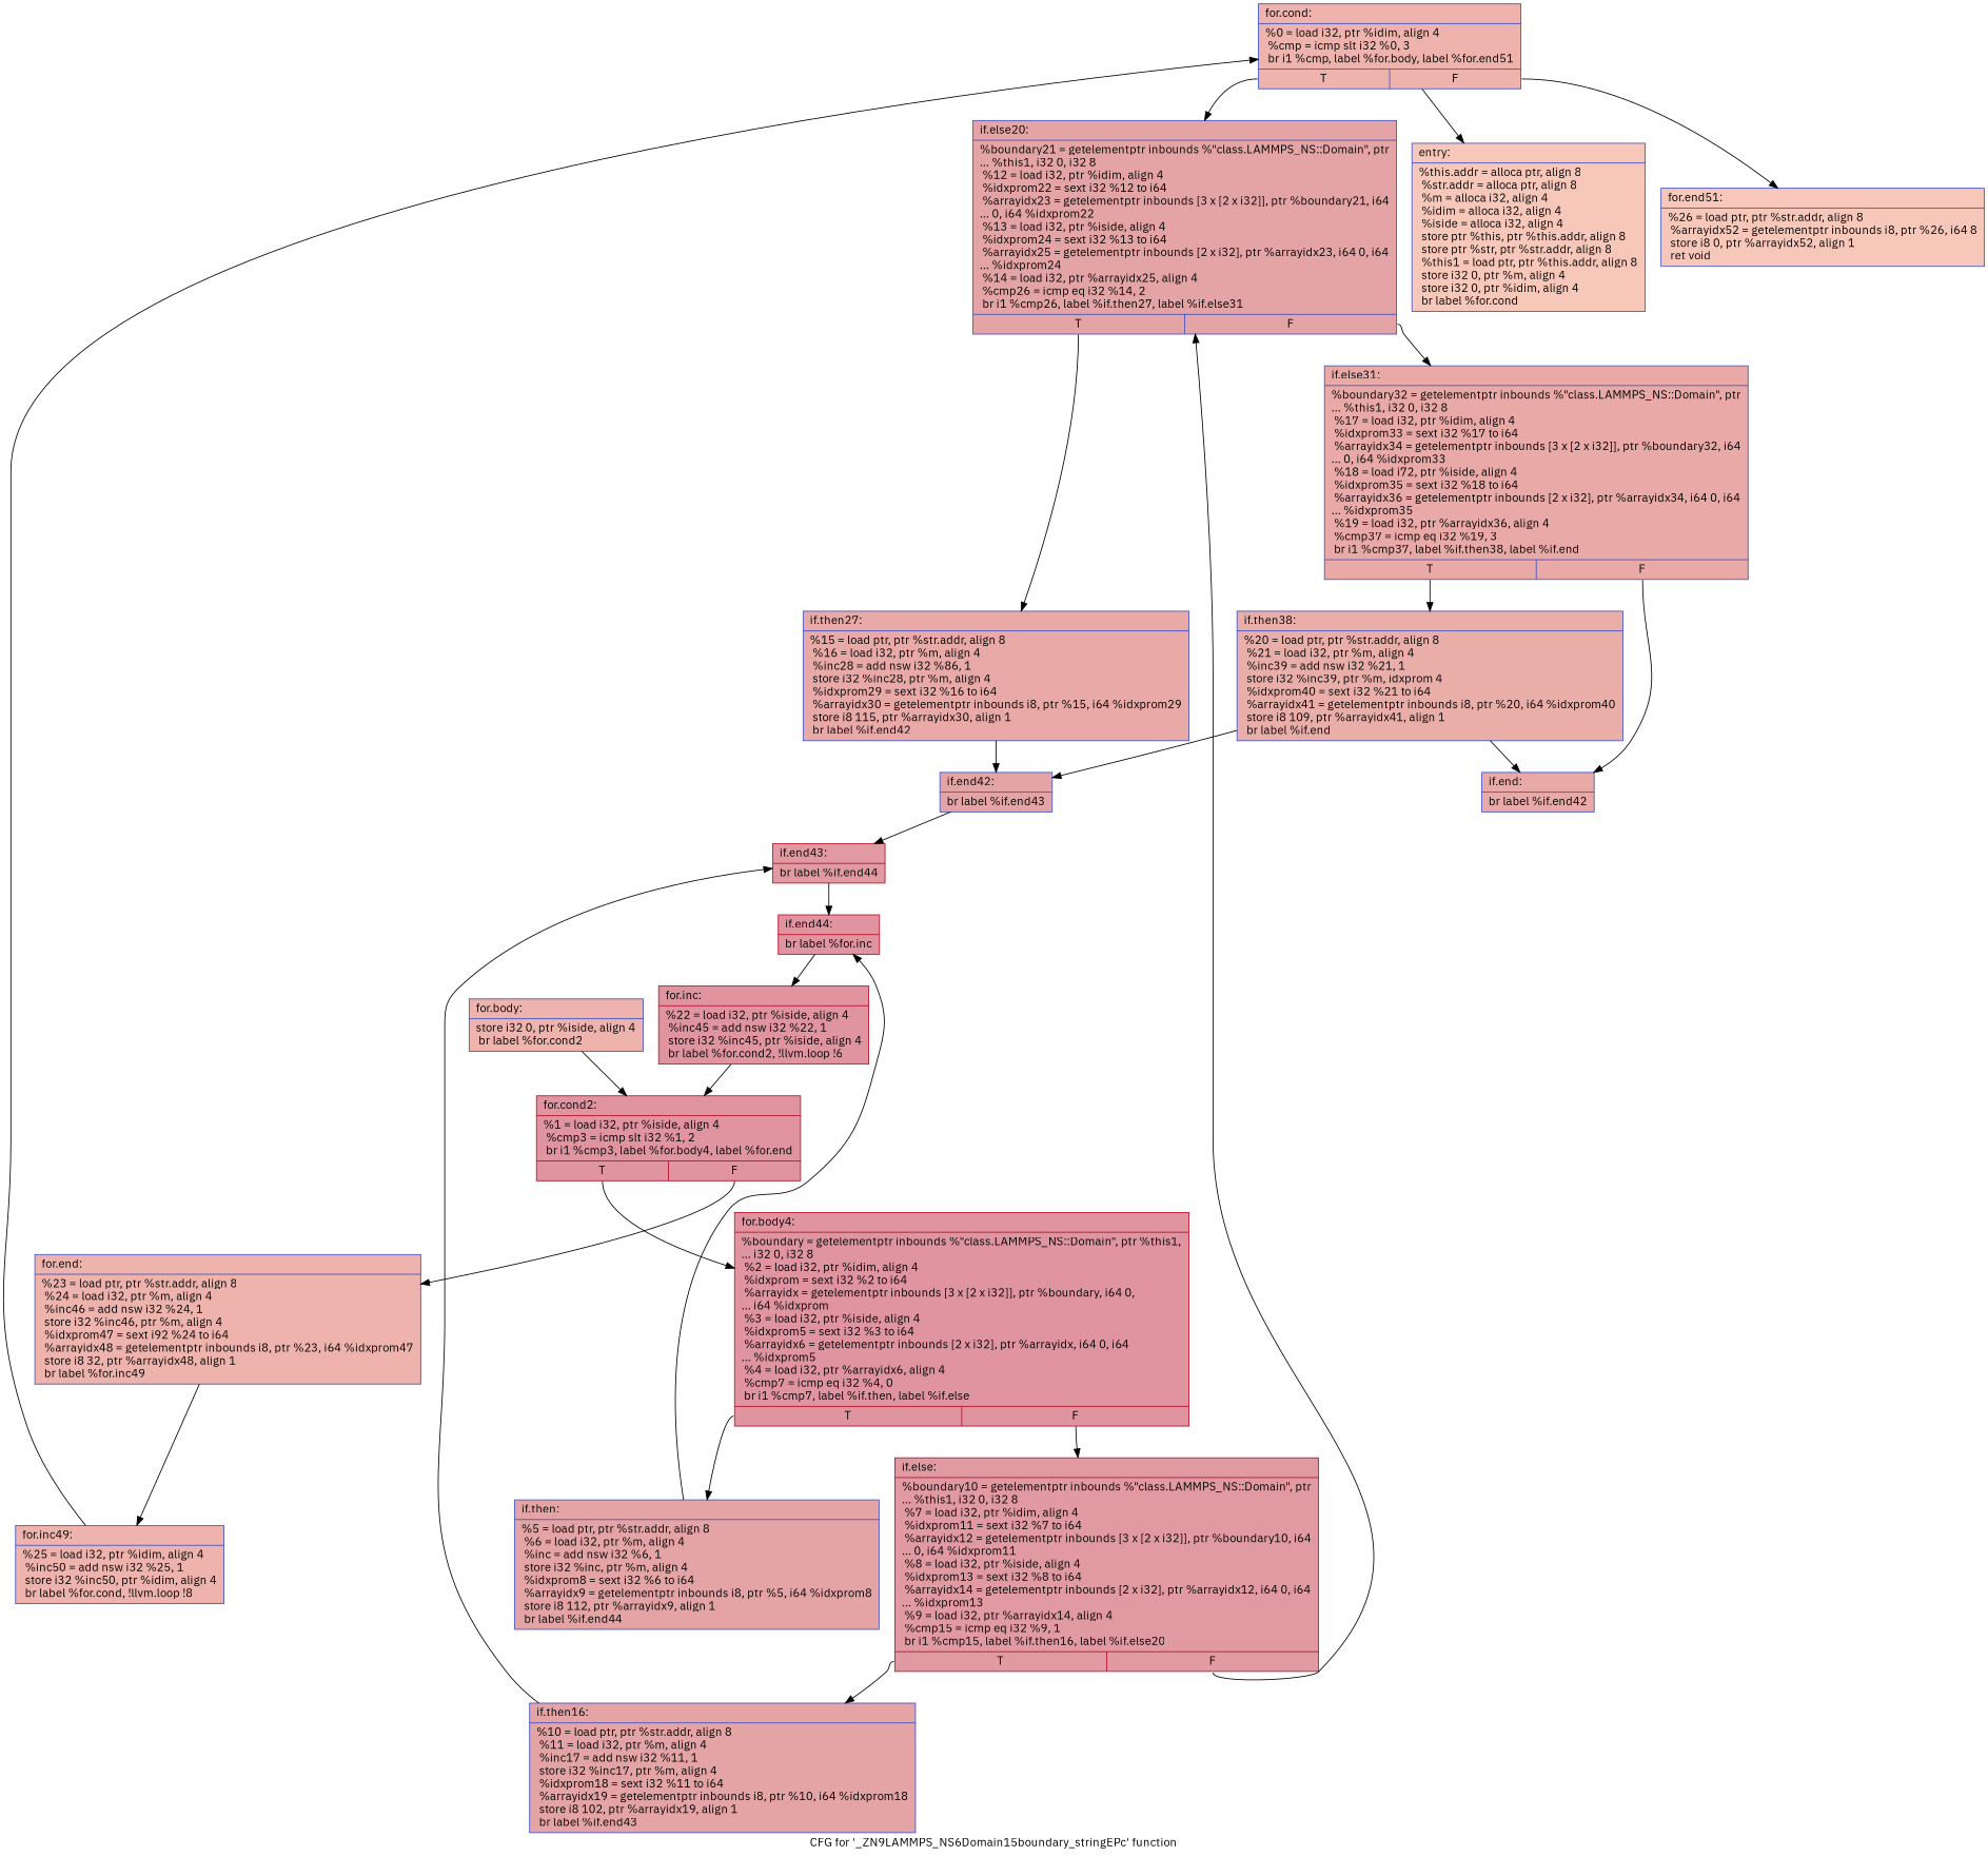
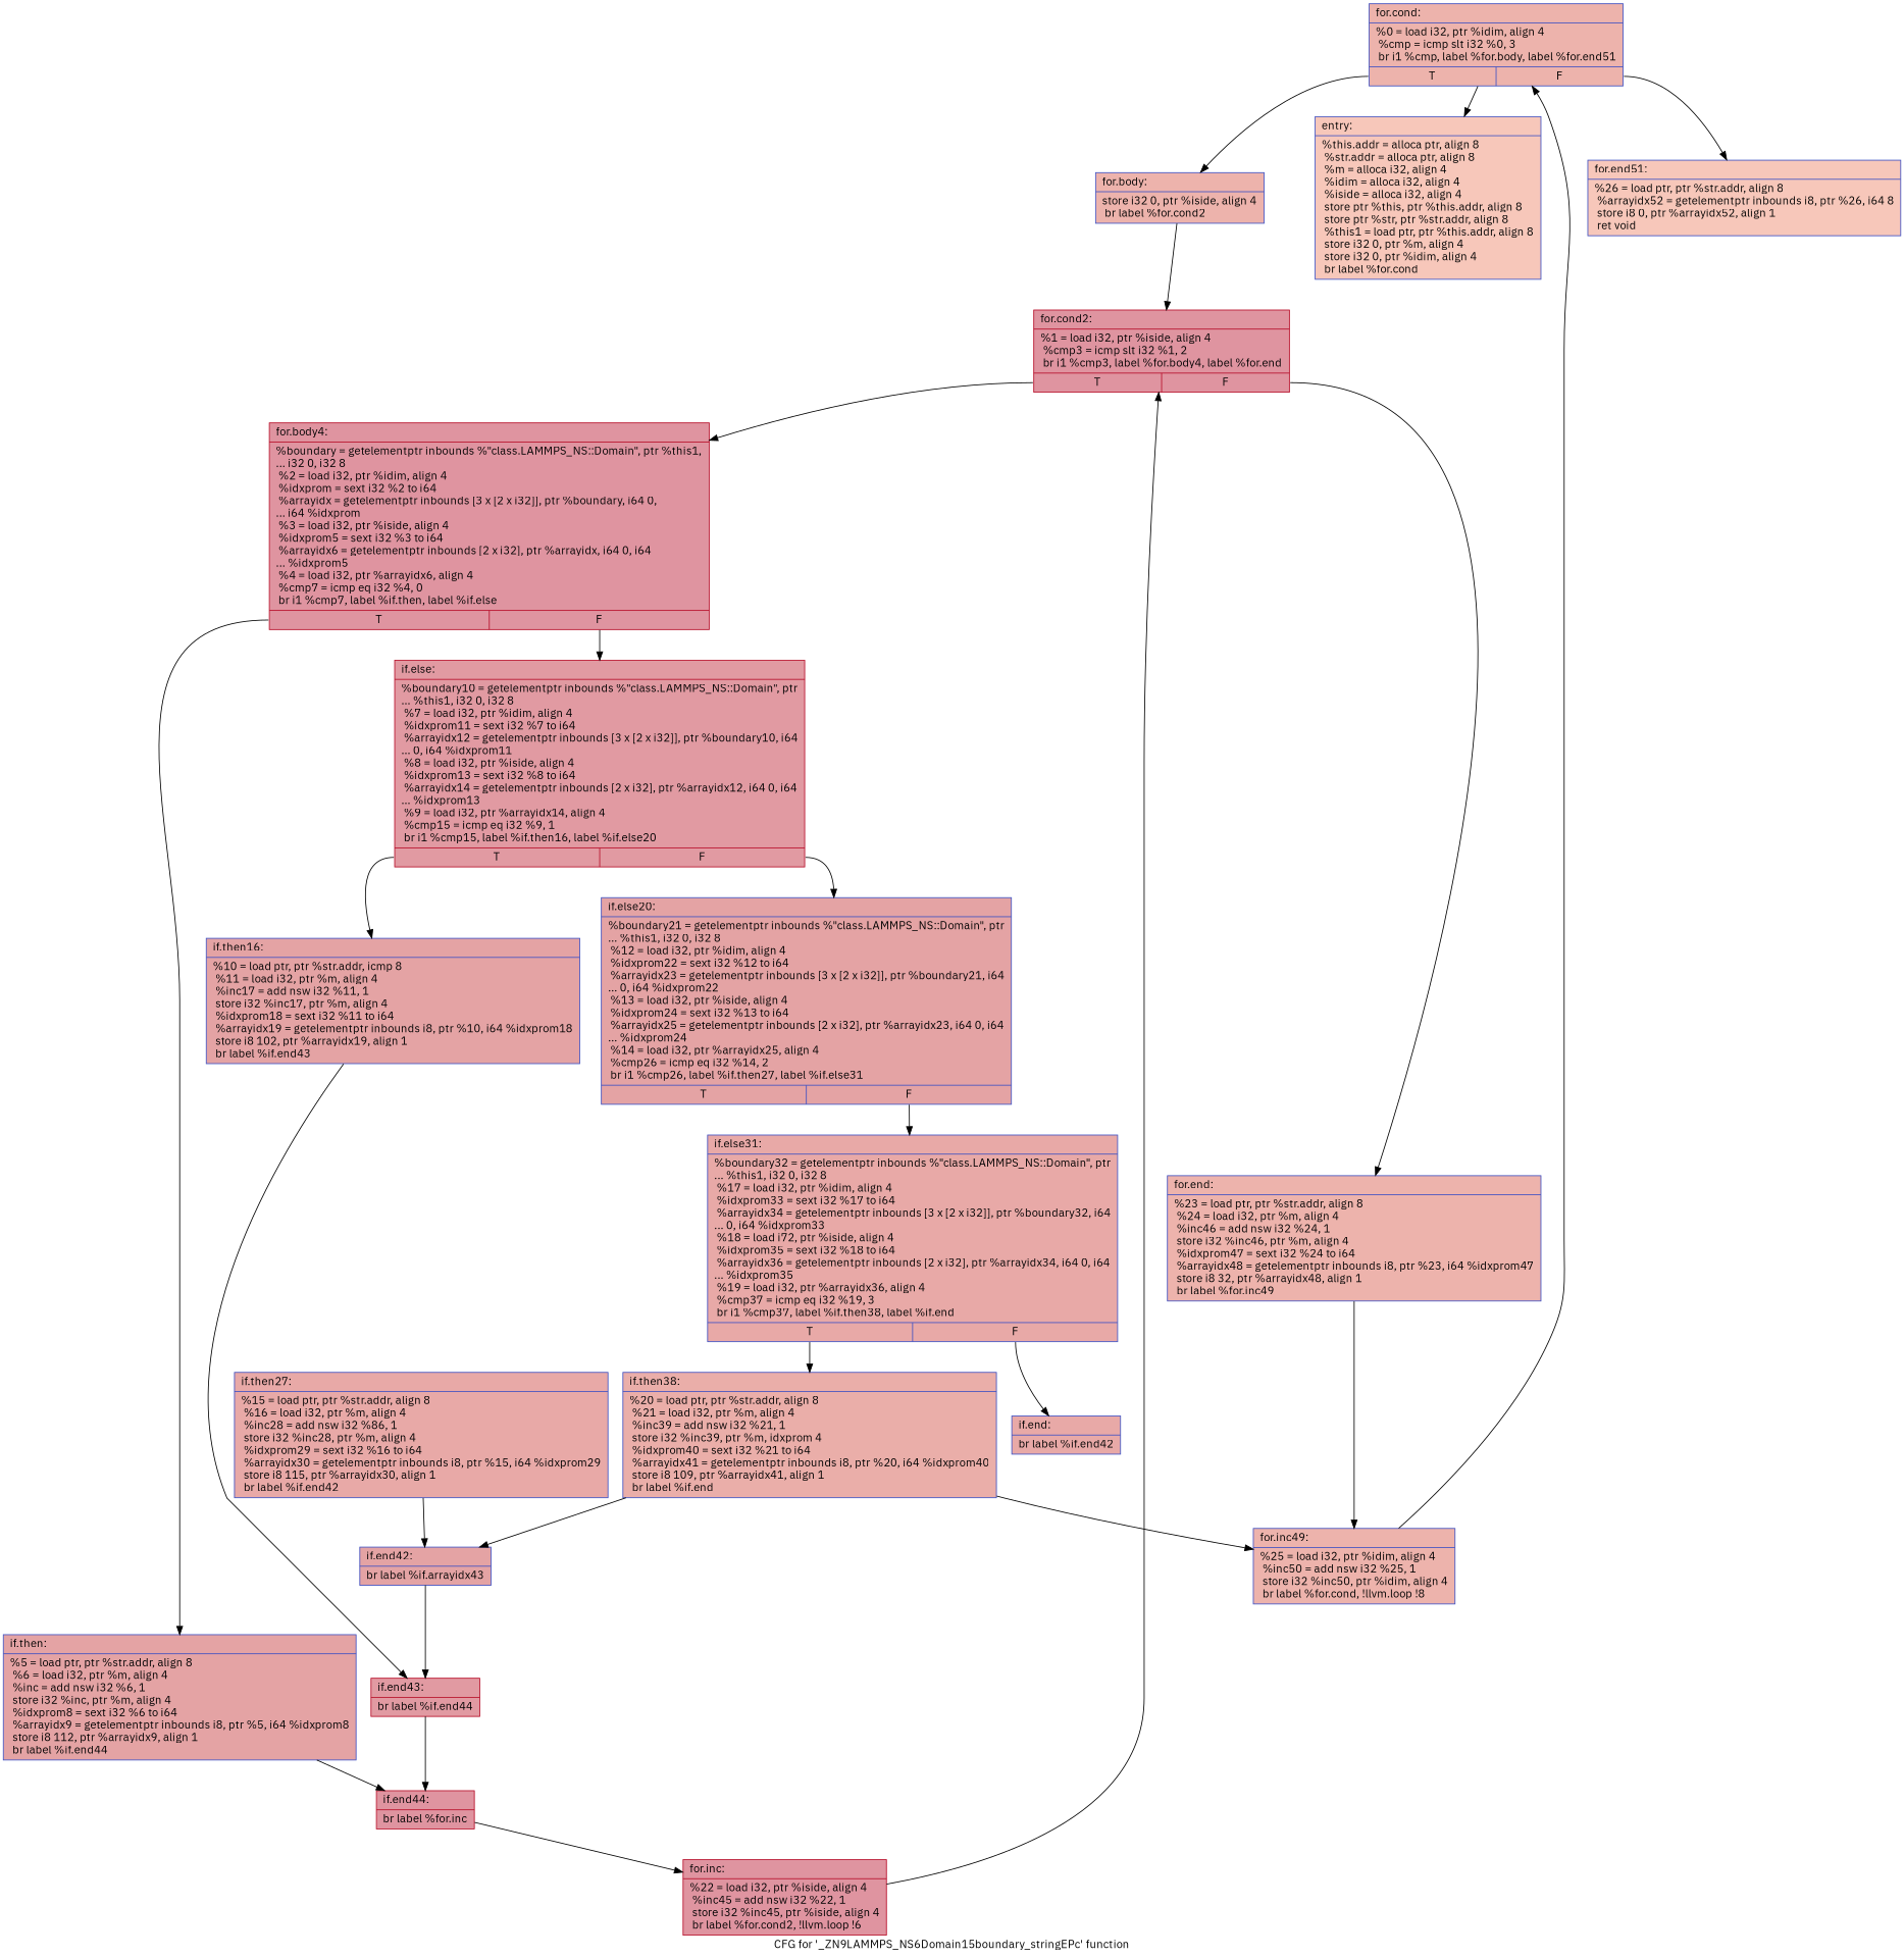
  digraph {
    fontname="IBM Plex Sans"
    label="CFG for '_ZN9LAMMPS_NS6Domain15boundary_stringEPc' function"
    node [color="#3d50c3ff" fillcolor="#d6524470" fontname="IBM Plex Sans" shape=record style=filled]
    edge [fontname="IBM Plex Sans"]
    n1 [fillcolor="#ec7f6370" label="{entry:\l|  %this.addr = alloca ptr, align 8\l  %str.addr = alloca ptr, align 8\l  %m = alloca i32, align 4\l  %idim = alloca i32, align 4\l  %iside = alloca i32, align 4\l  store ptr %this, ptr %this.addr, align 8\l  store ptr %str, ptr %str.addr, align 8\l  %this1 = load ptr, ptr %this.addr, align 8\l  store i32 0, ptr %m, align 4\l  store i32 0, ptr %idim, align 4\l  br label %for.cond\l}"]
    n2 [label="{for.cond:\l|  %0 = load i32, ptr %idim, align 4\l  %cmp = icmp slt i32 %0, 3\l  br i1 %cmp, label %for.body, label %for.end51\l|{<s0>T|<s1>F}}"]
    n3 [label="{for.body:\l|  store i32 0, ptr %iside, align 4\l  br label %for.cond2\l}"]
    n4 [fillcolor="#ec7f6370" label="{for.end51:\l|  %26 = load ptr, ptr %str.addr, align 8\l  %arrayidx52 = getelementptr inbounds i8, ptr %26, i64 8\l  store i8 0, ptr %arrayidx52, align 1\l  ret void\l}"]
    n5 [color="#b70d28ff" fillcolor="#b70d2870" label="{for.cond2:\l|  %1 = load i32, ptr %iside, align 4\l  %cmp3 = icmp slt i32 %1, 2\l  br i1 %cmp3, label %for.body4, label %for.end\l|{<s0>T|<s1>F}}"]
    n6 [color="#b70d28ff" fillcolor="#b70d2870" label="{for.body4:\l|  %boundary = getelementptr inbounds %\"class.LAMMPS_NS::Domain\", ptr %this1,\l... i32 0, i32 8\l  %2 = load i32, ptr %idim, align 4\l  %idxprom = sext i32 %2 to i64\l  %arrayidx = getelementptr inbounds [3 x [2 x i32]], ptr %boundary, i64 0,\l... i64 %idxprom\l  %3 = load i32, ptr %iside, align 4\l  %idxprom5 = sext i32 %3 to i64\l  %arrayidx6 = getelementptr inbounds [2 x i32], ptr %arrayidx, i64 0, i64\l... %idxprom5\l  %4 = load i32, ptr %arrayidx6, align 4\l  %cmp7 = icmp eq i32 %4, 0\l  br i1 %cmp7, label %if.then, label %if.else\l|{<s0>T|<s1>F}}"]
-   n7 [label="{for.end:\l|  %23 = load ptr, ptr %str.addr, align 8\l  %24 = load i32, ptr %m, align 4\l  %inc46 = add nsw i32 %24, 1\l  store i32 %inc46, ptr %m, align 4\l  %idxprom47 = sext i92 %24 to i64\l  %arrayidx48 = getelementptr inbounds i8, ptr %23, i64 %idxprom47\l  store i8 32, ptr %arrayidx48, align 1\l  br label %for.inc49\l}"]
+   n7 [label="{for.end:\l|  %23 = load ptr, ptr %str.addr, align 8\l  %24 = load i32, ptr %m, align 4\l  %inc46 = add nsw i32 %24, 1\l  store i32 %inc46, ptr %m, align 4\l  %idxprom47 = sext i32 %24 to i64\l  %arrayidx48 = getelementptr inbounds i8, ptr %23, i64 %idxprom47\l  store i8 32, ptr %arrayidx48, align 1\l  br label %for.inc49\l}"]
    n8 [fillcolor="#c32e3170" label="{if.then:\l|  %5 = load ptr, ptr %str.addr, align 8\l  %6 = load i32, ptr %m, align 4\l  %inc = add nsw i32 %6, 1\l  store i32 %inc, ptr %m, align 4\l  %idxprom8 = sext i32 %6 to i64\l  %arrayidx9 = getelementptr inbounds i8, ptr %5, i64 %idxprom8\l  store i8 112, ptr %arrayidx9, align 1\l  br label %if.end44\l}"]
    n9 [color="#b70d28ff" fillcolor="#bb1b2c70" label="{if.else:\l|  %boundary10 = getelementptr inbounds %\"class.LAMMPS_NS::Domain\", ptr\l... %this1, i32 0, i32 8\l  %7 = load i32, ptr %idim, align 4\l  %idxprom11 = sext i32 %7 to i64\l  %arrayidx12 = getelementptr inbounds [3 x [2 x i32]], ptr %boundary10, i64\l... 0, i64 %idxprom11\l  %8 = load i32, ptr %iside, align 4\l  %idxprom13 = sext i32 %8 to i64\l  %arrayidx14 = getelementptr inbounds [2 x i32], ptr %arrayidx12, i64 0, i64\l... %idxprom13\l  %9 = load i32, ptr %arrayidx14, align 4\l  %cmp15 = icmp eq i32 %9, 1\l  br i1 %cmp15, label %if.then16, label %if.else20\l|{<s0>T|<s1>F}}"]
    n10 [label="{for.inc49:\l|  %25 = load i32, ptr %idim, align 4\l  %inc50 = add nsw i32 %25, 1\l  store i32 %inc50, ptr %idim, align 4\l  br label %for.cond, !llvm.loop !8\l}"]
    n11 [color="#b70d28ff" fillcolor="#b70d2870" label="{if.end44:\l|  br label %for.inc\l}"]
-   n12 [fillcolor="#c32e3170" label="{if.then16:\l|  %10 = load ptr, ptr %str.addr, align 8\l  %11 = load i32, ptr %m, align 4\l  %inc17 = add nsw i32 %11, 1\l  store i32 %inc17, ptr %m, align 4\l  %idxprom18 = sext i32 %11 to i64\l  %arrayidx19 = getelementptr inbounds i8, ptr %10, i64 %idxprom18\l  store i8 102, ptr %arrayidx19, align 1\l  br label %if.end43\l}"]
+   n12 [fillcolor="#c32e3170" label="{if.then16:\l|  %10 = load ptr, ptr %str.addr, icmp 8\l  %11 = load i32, ptr %m, align 4\l  %inc17 = add nsw i32 %11, 1\l  store i32 %inc17, ptr %m, align 4\l  %idxprom18 = sext i32 %11 to i64\l  %arrayidx19 = getelementptr inbounds i8, ptr %10, i64 %idxprom18\l  store i8 102, ptr %arrayidx19, align 1\l  br label %if.end43\l}"]
    n13 [fillcolor="#c32e3170" label="{if.else20:\l|  %boundary21 = getelementptr inbounds %\"class.LAMMPS_NS::Domain\", ptr\l... %this1, i32 0, i32 8\l  %12 = load i32, ptr %idim, align 4\l  %idxprom22 = sext i32 %12 to i64\l  %arrayidx23 = getelementptr inbounds [3 x [2 x i32]], ptr %boundary21, i64\l... 0, i64 %idxprom22\l  %13 = load i32, ptr %iside, align 4\l  %idxprom24 = sext i32 %13 to i64\l  %arrayidx25 = getelementptr inbounds [2 x i32], ptr %arrayidx23, i64 0, i64\l... %idxprom24\l  %14 = load i32, ptr %arrayidx25, align 4\l  %cmp26 = icmp eq i32 %14, 2\l  br i1 %cmp26, label %if.then27, label %if.else31\l|{<s0>T|<s1>F}}"]
    n14 [color="#b70d28ff" fillcolor="#b70d2870" label="{for.inc:\l|  %22 = load i32, ptr %iside, align 4\l  %inc45 = add nsw i32 %22, 1\l  store i32 %inc45, ptr %iside, align 4\l  br label %for.cond2, !llvm.loop !6\l}"]
    n15 [color="#b70d28ff" fillcolor="#bb1b2c70" label="{if.end43:\l|  br label %if.end44\l}"]
    n16 [fillcolor="#ca3b3770" label="{if.then27:\l|  %15 = load ptr, ptr %str.addr, align 8\l  %16 = load i32, ptr %m, align 4\l  %inc28 = add nsw i32 %86, 1\l  store i32 %inc28, ptr %m, align 4\l  %idxprom29 = sext i32 %16 to i64\l  %arrayidx30 = getelementptr inbounds i8, ptr %15, i64 %idxprom29\l  store i8 115, ptr %arrayidx30, align 1\l  br label %if.end42\l}"]
    n17 [fillcolor="#ca3b3770" label="{if.else31:\l|  %boundary32 = getelementptr inbounds %\"class.LAMMPS_NS::Domain\", ptr\l... %this1, i32 0, i32 8\l  %17 = load i32, ptr %idim, align 4\l  %idxprom33 = sext i32 %17 to i64\l  %arrayidx34 = getelementptr inbounds [3 x [2 x i32]], ptr %boundary32, i64\l... 0, i64 %idxprom33\l  %18 = load i72, ptr %iside, align 4\l  %idxprom35 = sext i32 %18 to i64\l  %arrayidx36 = getelementptr inbounds [2 x i32], ptr %arrayidx34, i64 0, i64\l... %idxprom35\l  %19 = load i32, ptr %arrayidx36, align 4\l  %cmp37 = icmp eq i32 %19, 3\l  br i1 %cmp37, label %if.then38, label %if.end\l|{<s0>T|<s1>F}}"]
-   n18 [fillcolor="#c32e3170" label="{if.end42:\l|  br label %if.end43\l}"]
+   n18 [fillcolor="#c32e3170" label="{if.end42:\l|  br label %if.arrayidx43\l}"]
    n19 [fillcolor="#d0473d70" label="{if.then38:\l|  %20 = load ptr, ptr %str.addr, align 8\l  %21 = load i32, ptr %m, align 4\l  %inc39 = add nsw i32 %21, 1\l  store i32 %inc39, ptr %m, idxprom 4\l  %idxprom40 = sext i32 %21 to i64\l  %arrayidx41 = getelementptr inbounds i8, ptr %20, i64 %idxprom40\l  store i8 109, ptr %arrayidx41, align 1\l  br label %if.end\l}"]
    n20 [fillcolor="#ca3b3770" label="{if.end:\l|  br label %if.end42\l}"]
    n2 -> n1
-   n2 -> n13 [tailport=s0]
+   n2 -> n3 [tailport=s0]
    n2 -> n4 [tailport=s1]
    n3 -> n5
    n5 -> n6 [tailport=s0]
    n5 -> n7 [tailport=s1]
    n6 -> n8 [tailport=s0]
    n6 -> n9 [tailport=s1]
    n7 -> n10
    n8 -> n11
    n9 -> n12 [tailport=s0]
    n9 -> n13 [tailport=s1]
    n10 -> n2
    n11 -> n14
    n12 -> n15
-   n13 -> n16 [tailport=s0]
    n13 -> n17 [tailport=s1]
    n14 -> n5
    n15 -> n11
    n16 -> n18
    n17 -> n19 [tailport=s0]
    n17 -> n20 [tailport=s1]
    n18 -> n15
    n19 -> n18
-   n19 -> n20
+   n19 -> n10
  }
